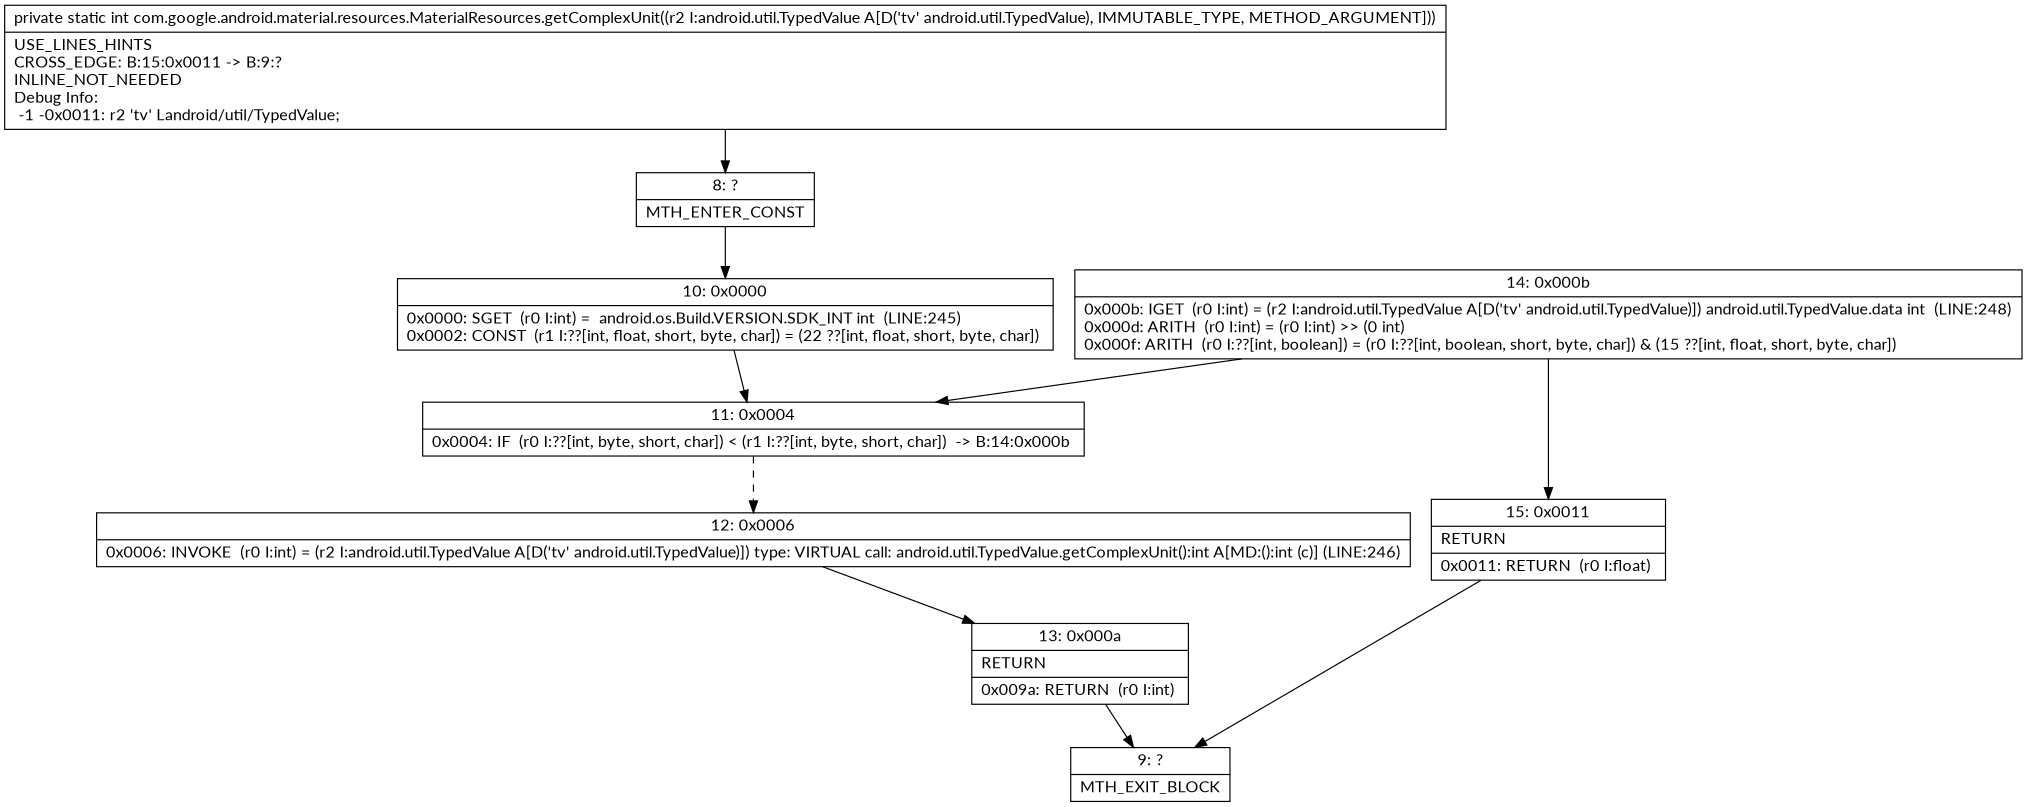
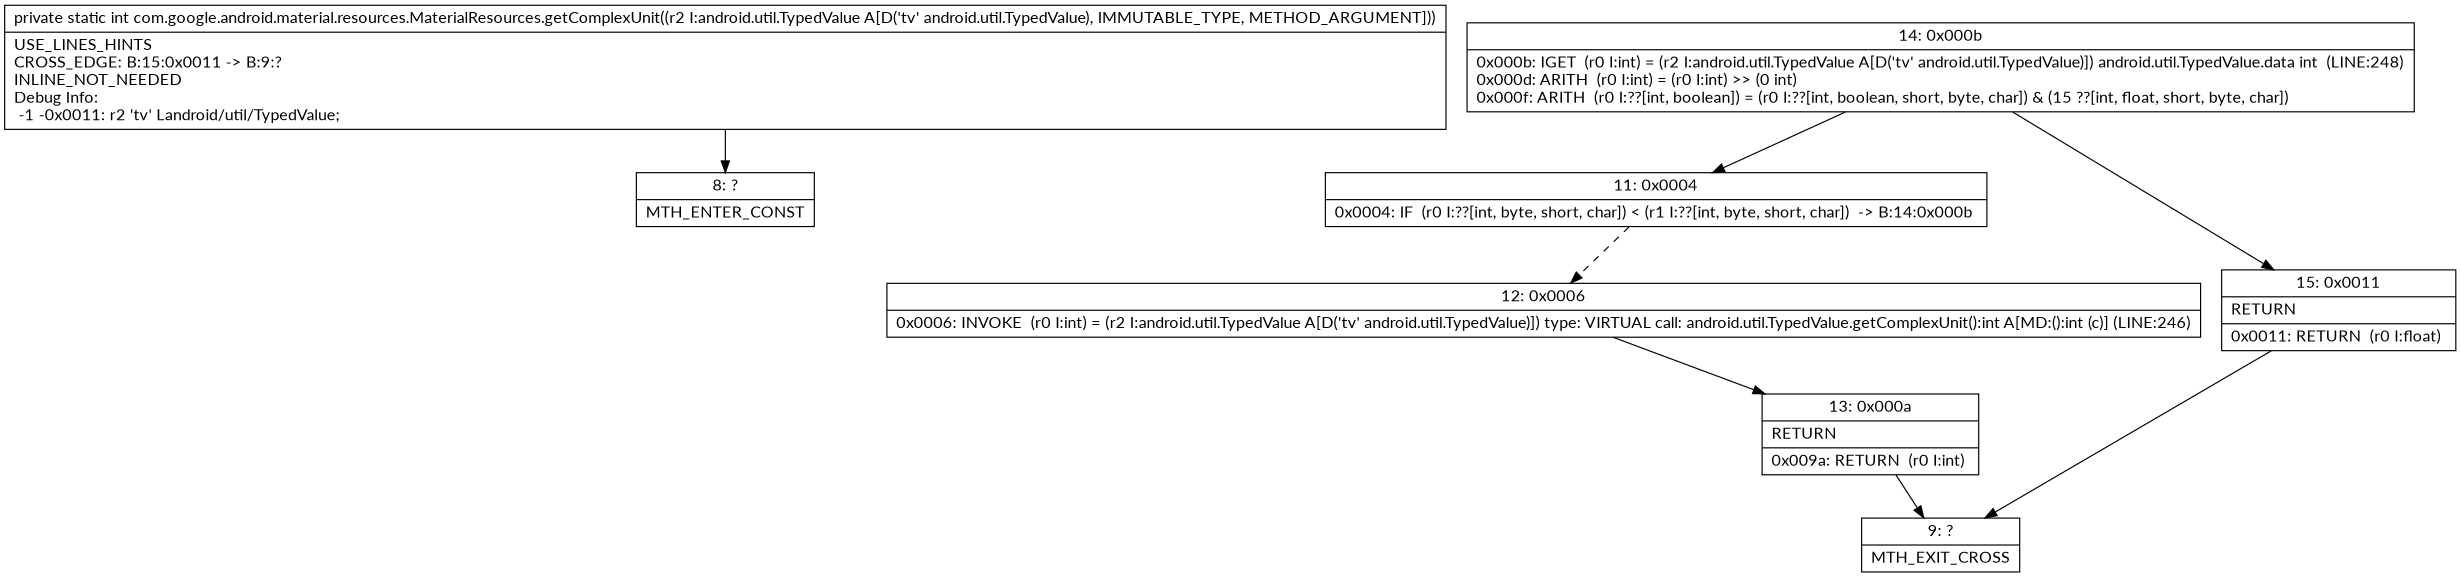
  digraph {
    fontname=Lato
    node [fontname=Lato shape=record]
    edge [fontname=Lato]
    n1 [label="{8\:\ ?|MTH_ENTER_CONST\l}"]
-   n2 [label="{10\:\ 0x0000|0x0000: SGET  (r0 I:int) =  android.os.Build.VERSION.SDK_INT int  (LINE:245)\l0x0002: CONST  (r1 I:??[int, float, short, byte, char]) = (22 ??[int, float, short, byte, char]) \l}"]
    n3 [label="{11\:\ 0x0004|0x0004: IF  (r0 I:??[int, byte, short, char]) \< (r1 I:??[int, byte, short, char])  \-\> B:14:0x000b \l}"]
    n4 [label="{12\:\ 0x0006|0x0006: INVOKE  (r0 I:int) = (r2 I:android.util.TypedValue A[D('tv' android.util.TypedValue)]) type: VIRTUAL call: android.util.TypedValue.getComplexUnit():int A[MD:():int (c)] (LINE:246)\l}"]
    n5 [label="{13\:\ 0x000a|RETURN\l|0x009a: RETURN  (r0 I:int) \l}"]
    n6 [label="{14\:\ 0x000b|0x000b: IGET  (r0 I:int) = (r2 I:android.util.TypedValue A[D('tv' android.util.TypedValue)]) android.util.TypedValue.data int  (LINE:248)\l0x000d: ARITH  (r0 I:int) = (r0 I:int) \>\> (0 int) \l0x000f: ARITH  (r0 I:??[int, boolean]) = (r0 I:??[int, boolean, short, byte, char]) & (15 ??[int, float, short, byte, char]) \l}"]
    n7 [label="{15\:\ 0x0011|RETURN\l|0x0011: RETURN  (r0 I:float) \l}"]
-   n8 [label="{9\:\ ?|MTH_EXIT_BLOCK\l}"]
+   n8 [label="{9\:\ ?|MTH_EXIT_CROSS\l}"]
    n9 [label="{private static int com.google.android.material.resources.MaterialResources.getComplexUnit((r2 I:android.util.TypedValue A[D('tv' android.util.TypedValue), IMMUTABLE_TYPE, METHOD_ARGUMENT]))  | USE_LINES_HINTS\lCROSS_EDGE: B:15:0x0011 \-\> B:9:?\lINLINE_NOT_NEEDED\lDebug Info:\l  \-1 \-0x0011: r2 'tv' Landroid\/util\/TypedValue;\l}"]
-   n1 -> n2
-   n2 -> n3
    n3 -> n4 [style=dashed]
    n4 -> n5
    n5 -> n8
    n6 -> n3
    n6 -> n7
    n7 -> n8
    n9 -> n1
  }
